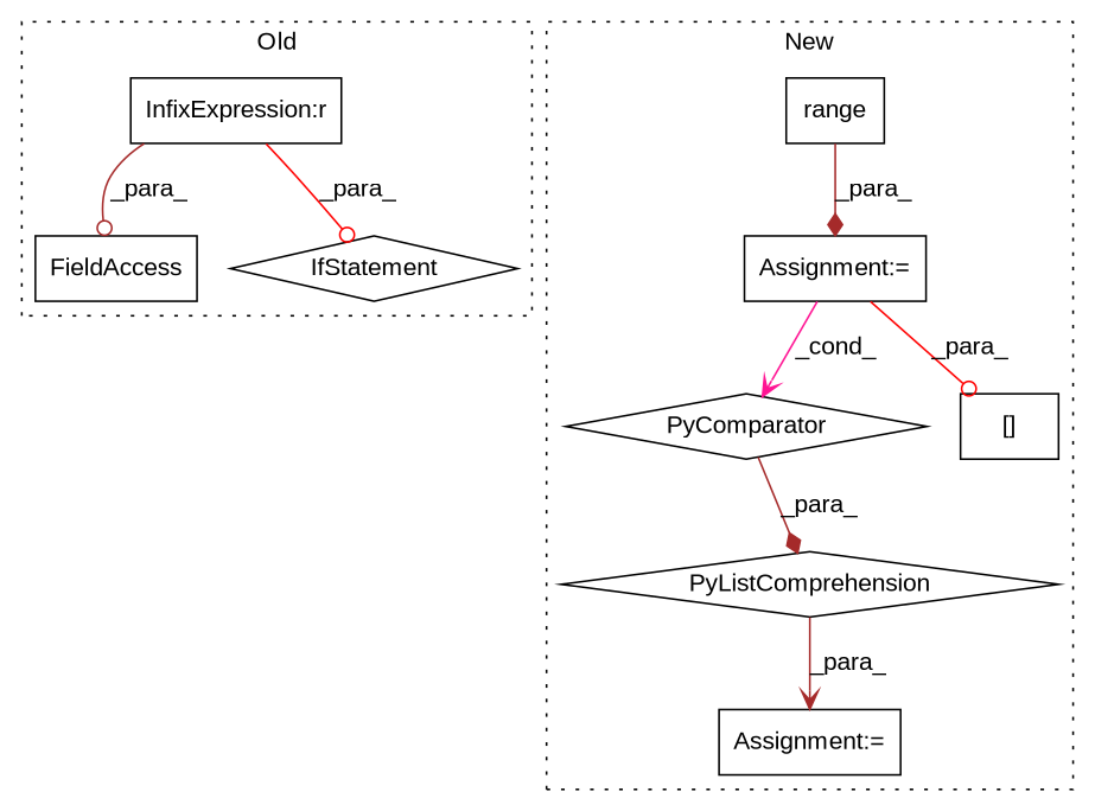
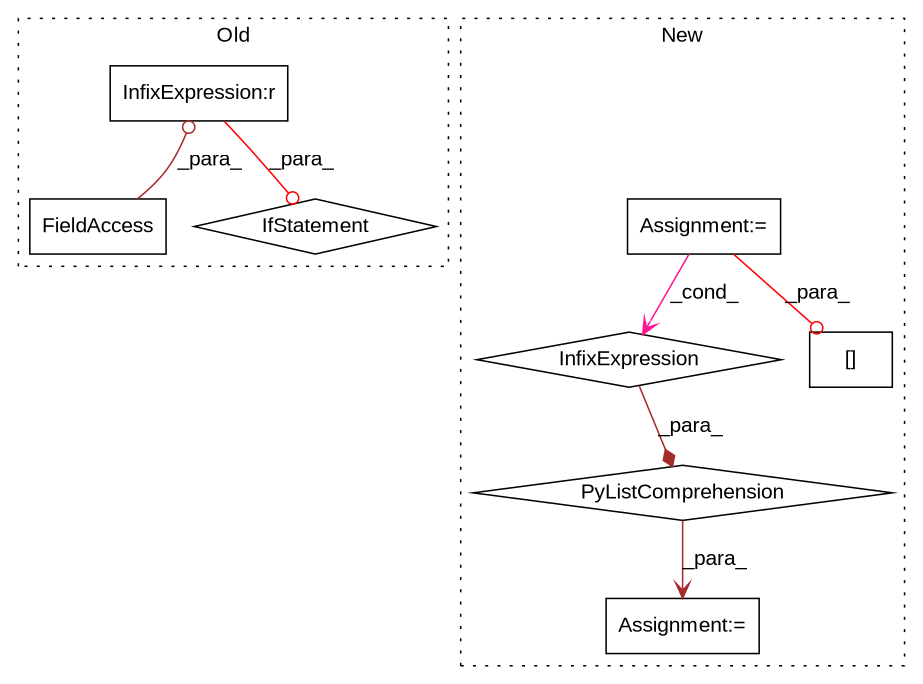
  digraph {
    fontname="Liberation Sans"
    node [a=7 fontname="Liberation Sans" l=4 s=909 shape=box]
    edge [arrowhead=odot color=brown fontname="Liberation Sans"]
    n1 [a=27 label="InfixExpression:r" s=165]
    n2 [a=22 label=FieldAccess s=169]
    n3 [a=25 l="4,2" label=IfStatement s="153,204" shape=diamond]
    n4 [a=109 l=127 label=PyListComprehension s=820 shape=diamond]
-   n5 [a=113 l=30 label=PyComparator shape=diamond]
+   n5 [a=113 l=30 label=InfixExpression shape=diamond]
    n6 [l=30 label="Assignment:="]
    n7 [l=1 label="Assignment:=" s=796]
-   n8 [a=32 l="6,1" label=range s="916,929"]
    n9 [a=2 l="3,1" label="[]" s="836,840"]
    subgraph cluster_1 {
      label=Old
      style=dotted
      n1
      n2
      n3
    }
    subgraph cluster_2 {
      label=New
      style=dotted
      n4
      n5
      n6
      n7
-     n8
      n9
    }
    n1 -> n3 [color=red label=_para_]
-   n1 -> n2 [label=_para_]
+   n2 -> n1 [label=_para_]
    n4 -> n7 [arrowhead=vee label=_para_]
    n5 -> n4 [arrowhead=diamond label=_para_]
    n6 -> n5 [arrowhead=vee color=deeppink label=_cond_]
    n6 -> n9 [color=red label=_para_]
-   n8 -> n6 [arrowhead=diamond label=_para_]
  }
